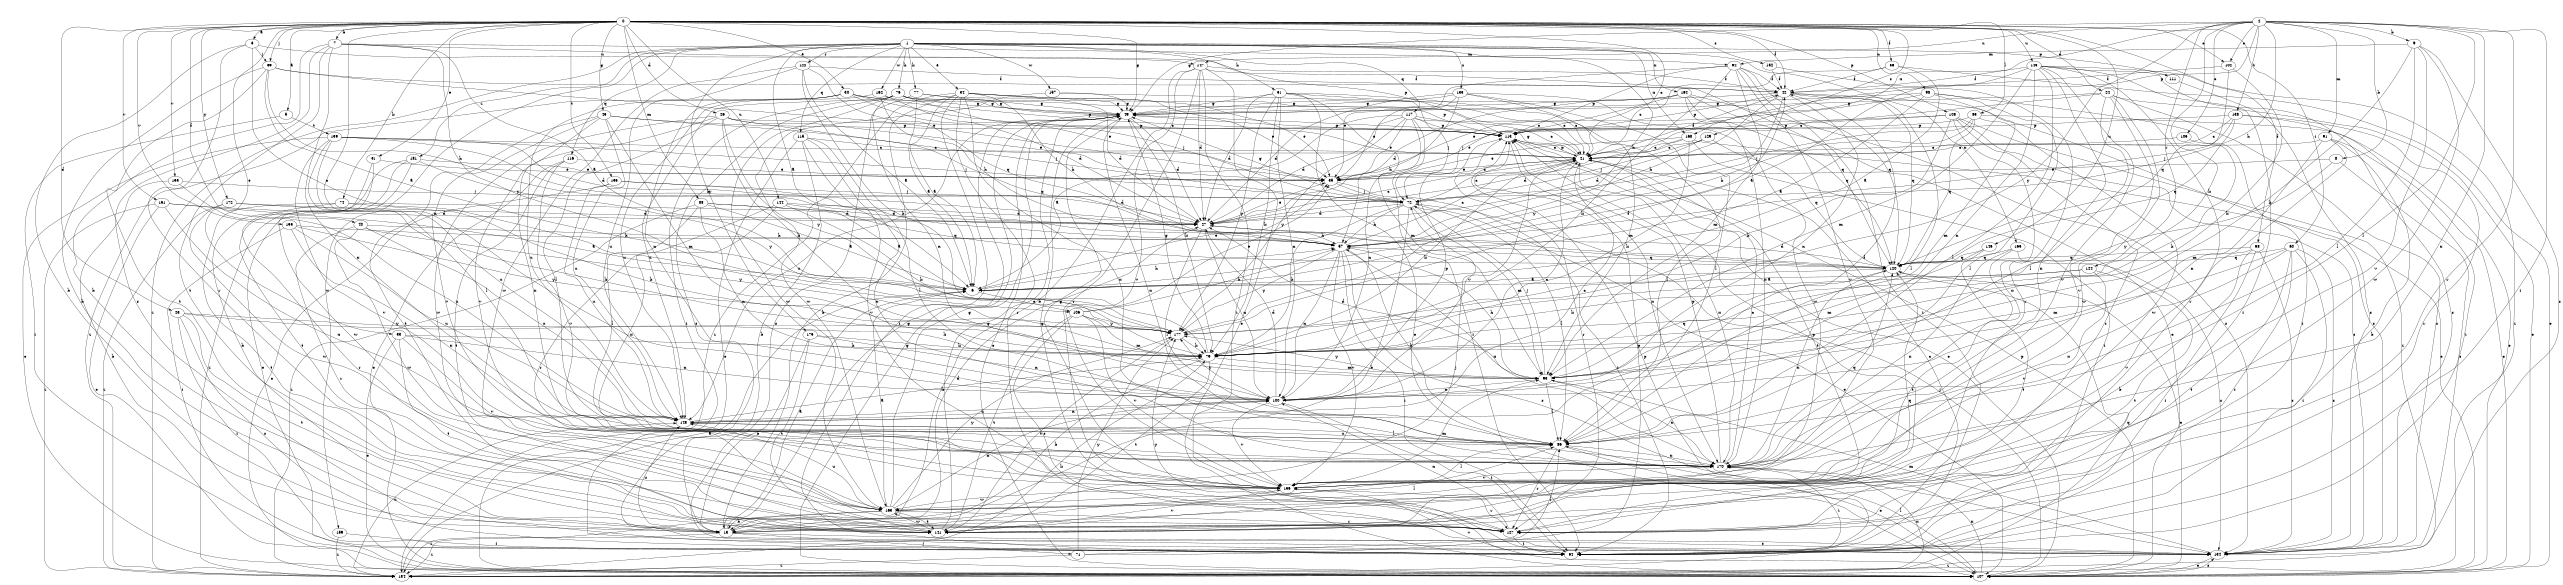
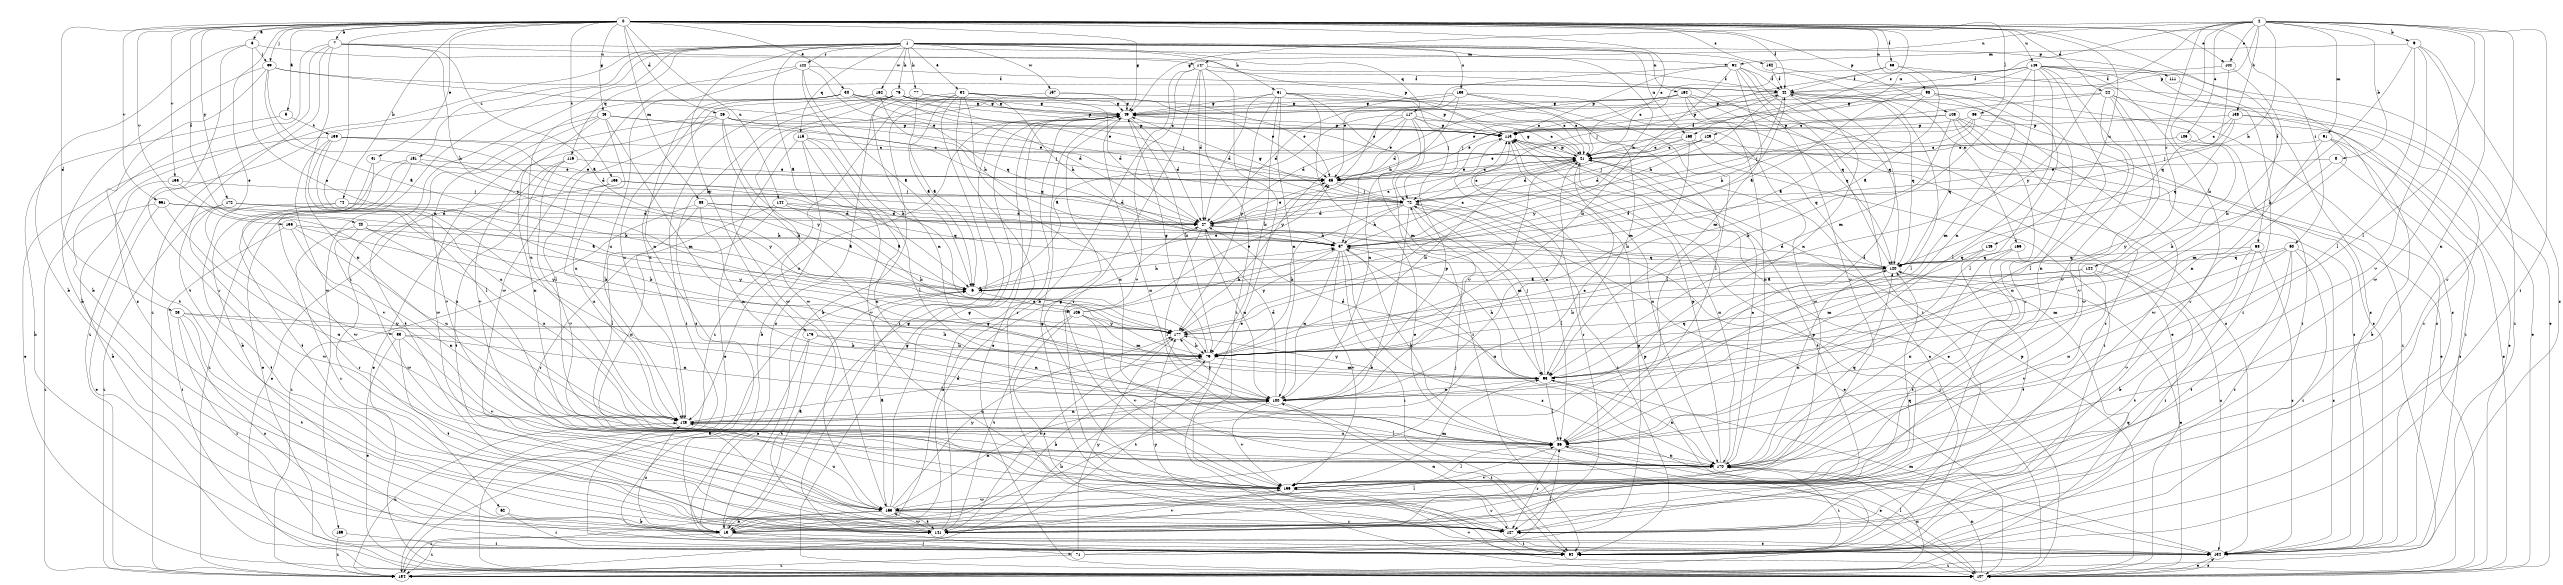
  strict digraph {
    0
    3
    5
    7
    21
    23
    24
    26
    30
    31
    33
    36
    n13 [label=68]
    40
    42
    45
    49
    60
    69
    74
    85
    88
    98
    100
    102
    108
    129
    132
    135
    143
    144
    146
-   151
+   151 [label=651]
    153
    155
    172
    127
    147
    13
    106
    64
    139
    6
    113
    170
    177
    92
    134
    141
    79
    35
    86
    156
    163
    107
    120
    184
    148
    57
    72
    93
    27
    1
    34
    51
+   62
    76
    77
    111
    115
    116
    117
    122
    133
    157
    159
    162
    164
    165
    168
    175
    181
    2
    8
    9
    91
    105
    124
    138
    71
    0 -> 3 [label=a]
    0 -> 5 [label=a]
    0 -> 7 [label=b]
    0 -> 21 [label=c]
    0 -> 23 [label=d]
    0 -> 24 [label=d]
    0 -> 26 [label=d]
    0 -> 30 [label=e]
    0 -> 31 [label=e]
    0 -> 33 [label=e]
    0 -> 36 [label=f]
    0 -> n13 [label=f]
    0 -> 40 [label=f]
    0 -> 42 [label=f]
    0 -> 45 [label=g]
    0 -> 49 [label=g]
    0 -> 60 [label=i]
    0 -> 69 [label=j]
    0 -> 74 [label=k]
    0 -> 85 [label=l]
    0 -> 88 [label=m]
    0 -> 98 [label=n]
    0 -> 100 [label=n]
    0 -> 102 [label=o]
    0 -> 108 [label=p]
    0 -> 129 [label=s]
    0 -> 132 [label=s]
    0 -> 135 [label=t]
    0 -> 143 [label=u]
    0 -> 144 [label=u]
    0 -> 146 [label=u]
    0 -> 151 [label=v]
    0 -> 153 [label=v]
    0 -> 155 [label=v]
    0 -> 172 [label=y]
    3 -> 69 [label=j]
    3 -> 127 [label=r]
    3 -> 147 [label=u]
    3 -> 13 [label=b]
    3 -> 106 [label=o]
-   5 -> 64 [label=i]
+   5 -> 64 [label=k]
    5 -> 139 [label=t]
    7 -> 13 [label=b]
    7 -> 6 [label=a]
    7 -> 113 [label=p]
    7 -> 170 [label=x]
    7 -> 177 [label=y]
    7 -> 92 [label=m]
    7 -> 134 [label=s]
    7 -> 141 [label=t]
    21 -> 42 [label=f]
    21 -> 49 [label=g]
    21 -> 100 [label=v]
    21 -> 113 [label=p]
    21 -> 170 [label=x]
    21 -> 141 [label=t]
    21 -> 79 [label=k]
    21 -> 35 [label=e]
    23 -> 64 [label=i]
    23 -> 177 [label=y]
    23 -> 134 [label=s]
    23 -> 141 [label=t]
    23 -> 79 [label=k]
    24 -> 21 [label=c]
    24 -> 49 [label=g]
    24 -> 134 [label=s]
    24 -> 86 [label=l]
    24 -> 156 [label=v]
    24 -> 163 [label=w]
    24 -> 107 [label=o]
    26 -> 113 [label=p]
    26 -> 177 [label=y]
    26 -> 79 [label=k]
    26 -> 35 [label=e]
    26 -> 86 [label=l]
    26 -> 156 [label=v]
    26 -> 163 [label=w]
    26 -> 120 [label=q]
    30 -> 21 [label=c]
    30 -> 49 [label=g]
    30 -> 100 [label=n]
    30 -> 113 [label=p]
    30 -> 35 [label=e]
    30 -> 184 [label=z]
    30 -> 148 [label=u]
    31 -> 141 [label=t]
    31 -> 35 [label=e]
    31 -> 163 [label=w]
    33 -> 100 [label=n]
    33 -> 141 [label=t]
    33 -> 79 [label=k]
    33 -> 156 [label=v]
    33 -> 107 [label=o]
    36 -> 21 [label=c]
    36 -> 42 [label=f]
    36 -> 6 [label=a]
    36 -> 107 [label=o]
    n13 -> 13 [label=b]
    n13 -> 64 [label=i]
    n13 -> 134 [label=s]
    n13 -> 156 [label=v]
    n13 -> 120 [label=q]
    40 -> 127 [label=r]
    40 -> 177 [label=y]
    40 -> 163 [label=w]
    40 -> 148 [label=u]
    40 -> 57 [label=h]
    42 -> 49 [label=g]
    42 -> 100 [label=n]
    42 -> 113 [label=p]
    42 -> 177 [label=y]
    42 -> 134 [label=s]
    42 -> 86 [label=l]
    42 -> 120 [label=q]
    42 -> 57 [label=h]
    45 -> 113 [label=p]
    45 -> 170 [label=x]
    45 -> 141 [label=t]
    45 -> 156 [label=v]
    45 -> 148 [label=u]
    45 -> 72 [label=j]
    45 -> 93 [label=m]
    49 -> 113 [label=p]
    49 -> 170 [label=x]
    49 -> 79 [label=k]
    49 -> 107 [label=o]
    49 -> 148 [label=u]
    49 -> 27 [label=d]
    60 -> 127 [label=r]
    60 -> 64 [label=i]
    60 -> 170 [label=x]
    60 -> 134 [label=s]
    60 -> 141 [label=t]
    60 -> 120 [label=q]
    60 -> 93 [label=m]
    69 -> 42 [label=f]
    69 -> 13 [label=b]
    69 -> 6 [label=a]
    69 -> 141 [label=t]
    69 -> 35 [label=e]
    69 -> 57 [label=h]
    74 -> 127 [label=r]
    74 -> 141 [label=t]
    74 -> 79 [label=k]
    74 -> 27 [label=d]
    85 -> 113 [label=p]
    85 -> 163 [label=w]
    85 -> 107 [label=o]
    85 -> 120 [label=q]
    85 -> 57 [label=h]
    85 -> 72 [label=j]
    88 -> 100 [label=n]
    88 -> 6 [label=a]
    88 -> 86 [label=l]
    88 -> 120 [label=q]
    88 -> 184 [label=z]
    88 -> 27 [label=d]
    98 -> 49 [label=g]
    98 -> 64 [label=i]
    98 -> 6 [label=a]
    98 -> 35 [label=e]
    98 -> 86 [label=l]
    98 -> 93 [label=m]
    100 -> 21 [label=c]
    100 -> 64 [label=i]
    100 -> 113 [label=p]
    100 -> 177 [label=y]
    100 -> 156 [label=v]
    100 -> 148 [label=u]
    100 -> 27 [label=d]
    102 -> 42 [label=f]
    102 -> 79 [label=k]
    102 -> 120 [label=q]
    108 -> 127 [label=r]
    108 -> 113 [label=p]
    108 -> 170 [label=x]
    108 -> 134 [label=s]
    108 -> 79 [label=k]
    108 -> 35 [label=e]
    108 -> 184 [label=z]
    129 -> 21 [label=c]
    129 -> 120 [label=q]
    129 -> 72 [label=j]
    129 -> 27 [label=d]
    132 -> 42 [label=f]
    132 -> 127 [label=r]
    135 -> 107 [label=o]
    135 -> 148 [label=u]
    135 -> 72 [label=j]
    135 -> 27 [label=d]
    143 -> 42 [label=f]
    143 -> 100 [label=n]
    143 -> 127 [label=r]
    143 -> 64 [label=i]
    143 -> 6 [label=a]
    143 -> 170 [label=x]
    143 -> 134 [label=s]
    143 -> 86 [label=l]
    143 -> 156 [label=v]
    143 -> 184 [label=z]
    143 -> 93 [label=m]
    144 -> 127 [label=r]
    144 -> 6 [label=a]
    144 -> 170 [label=x]
    144 -> 79 [label=k]
    144 -> 27 [label=d]
    146 -> 141 [label=t]
    146 -> 120 [label=q]
    146 -> 93 [label=m]
    151 -> 6 [label=a]
    151 -> 170 [label=x]
    151 -> 107 [label=o]
    151 -> 184 [label=z]
    151 -> 27 [label=d]
    153 -> 13 [label=b]
    153 -> 148 [label=u]
    153 -> 72 [label=j]
    155 -> 64 [label=i]
    155 -> 170 [label=x]
    155 -> 177 [label=y]
    155 -> 148 [label=u]
    155 -> 57 [label=h]
    172 -> 79 [label=k]
    172 -> 163 [label=w]
    172 -> 184 [label=z]
    172 -> 27 [label=d]
    127 -> 49 [label=g]
    127 -> 100 [label=n]
    127 -> 64 [label=i]
    127 -> 113 [label=p]
    147 -> 42 [label=f]
    147 -> 127 [label=r]
    147 -> 13 [label=b]
    147 -> 64 [label=i]
    147 -> 156 [label=v]
    147 -> 107 [label=o]
    147 -> 120 [label=q]
    147 -> 27 [label=d]
    13 -> 49 [label=g]
    13 -> 6 [label=a]
    13 -> 134 [label=s]
    13 -> 86 [label=l]
    13 -> 184 [label=z]
    13 -> 148 [label=u]
    13 -> 72 [label=j]
    13 -> 27 [label=d]
    13 -> 71 [label=j]
    106 -> 177 [label=y]
    106 -> 134 [label=s]
    106 -> 141 [label=t]
    106 -> 35 [label=e]
    106 -> 156 [label=v]
    106 -> 57 [label=h]
    106 -> 93 [label=m]
    64 -> 21 [label=c]
    64 -> 177 [label=y]
    139 -> 21 [label=c]
    139 -> 86 [label=l]
    139 -> 156 [label=v]
    139 -> 107 [label=o]
    139 -> 148 [label=u]
    139 -> 57 [label=h]
-   139 -> 72 [label=j]
+   143 -> 72 [label=j]
    139 -> 27 [label=d]
    6 -> 106 [label=o]
    6 -> 35 [label=e]
    6 -> 57 [label=h]
    113 -> 21 [label=c]
    113 -> 127 [label=r]
    113 -> 170 [label=x]
    113 -> 107 [label=o]
    170 -> 21 [label=c]
    170 -> 64 [label=i]
    170 -> 113 [label=p]
    170 -> 156 [label=v]
    170 -> 120 [label=q]
    177 -> 42 [label=f]
    177 -> 141 [label=t]
    177 -> 79 [label=k]
    92 -> 42 [label=f]
    92 -> 64 [label=i]
    92 -> 113 [label=p]
    92 -> 79 [label=k]
    92 -> 35 [label=e]
    92 -> 156 [label=v]
    92 -> 120 [label=q]
    92 -> 93 [label=m]
    134 -> 107 [label=o]
    134 -> 184 [label=z]
    134 -> 93 [label=m]
    141 -> 49 [label=g]
    141 -> 156 [label=v]
    141 -> 163 [label=w]
    141 -> 120 [label=q]
    79 -> 49 [label=g]
    79 -> 13 [label=b]
    79 -> 141 [label=t]
    79 -> 93 [label=m]
    35 -> 21 [label=c]
    35 -> 64 [label=i]
    35 -> 72 [label=j]
    86 -> 127 [label=r]
    86 -> 170 [label=x]
    86 -> 107 [label=o]
    86 -> 148 [label=u]
    86 -> 57 [label=h]
    156 -> 49 [label=g]
    156 -> 127 [label=r]
    156 -> 86 [label=l]
    156 -> 163 [label=w]
    156 -> 93 [label=m]
    163 -> 49 [label=g]
    163 -> 100 [label=n]
    163 -> 127 [label=r]
    163 -> 13 [label=b]
    163 -> 6 [label=a]
    163 -> 177 [label=y]
    163 -> 141 [label=t]
    163 -> 184 [label=z]
    163 -> 148 [label=u]
    107 -> 49 [label=g]
    107 -> 113 [label=p]
    107 -> 170 [label=x]
    107 -> 134 [label=s]
    107 -> 86 [label=l]
    107 -> 156 [label=v]
    107 -> 72 [label=j]
    120 -> 6 [label=a]
    120 -> 170 [label=x]
    120 -> 107 [label=o]
    120 -> 27 [label=d]
    184 -> 6 [label=a]
    184 -> 113 [label=p]
    184 -> 170 [label=x]
    184 -> 79 [label=k]
    184 -> 120 [label=q]
    184 -> 148 [label=u]
    148 -> 21 [label=c]
    148 -> 42 [label=f]
    148 -> 100 [label=n]
    148 -> 79 [label=k]
    148 -> 86 [label=l]
    57 -> 21 [label=c]
    57 -> 100 [label=n]
    57 -> 64 [label=i]
    57 -> 170 [label=x]
    57 -> 177 [label=y]
    57 -> 134 [label=s]
    57 -> 156 [label=v]
    57 -> 120 [label=q]
    72 -> 21 [label=c]
    72 -> 49 [label=g]
    72 -> 13 [label=b]
    72 -> 79 [label=k]
    72 -> 86 [label=l]
    72 -> 107 [label=o]
    72 -> 57 [label=h]
    72 -> 93 [label=m]
    72 -> 27 [label=d]
    93 -> 100 [label=n]
    93 -> 170 [label=x]
    93 -> 177 [label=y]
    93 -> 86 [label=l]
    93 -> 120 [label=q]
    93 -> 57 [label=h]
    93 -> 72 [label=j]
    93 -> 27 [label=d]
    27 -> 21 [label=c]
    27 -> 100 [label=n]
    27 -> 35 [label=e]
    27 -> 86 [label=l]
    27 -> 57 [label=h]
    1 -> 6 [label=a]
    1 -> 184 [label=z]
    1 -> 57 [label=h]
    1 -> 34 [label=e]
    1 -> 51 [label=h]
+   1 -> 62 [label=i]
    1 -> 76 [label=k]
    1 -> 77 [label=k]
    1 -> 111 [label=p]
    1 -> 115 [label=q]
    1 -> 116 [label=q]
    1 -> 117 [label=q]
    1 -> 122 [label=r]
    1 -> 133 [label=s]
    1 -> 157 [label=w]
    1 -> 159 [label=w]
    1 -> 162 [label=w]
    1 -> 164 [label=x]
    1 -> 165 [label=x]
    1 -> 168 [label=x]
    1 -> 175 [label=y]
    1 -> 181 [label=z]
    34 -> 49 [label=g]
    34 -> 127 [label=r]
    34 -> 13 [label=b]
    34 -> 64 [label=i]
    34 -> 6 [label=a]
    34 -> 170 [label=x]
    34 -> 35 [label=e]
    34 -> 184 [label=z]
    34 -> 57 [label=h]
    34 -> 27 [label=d]
    51 -> 21 [label=c]
    51 -> 49 [label=g]
    51 -> 100 [label=n]
    51 -> 177 [label=y]
    51 -> 79 [label=k]
    51 -> 107 [label=o]
    51 -> 72 [label=j]
    51 -> 93 [label=m]
    51 -> 27 [label=d]
+   62 -> 13 [label=b]
+   62 -> 64 [label=i]
    76 -> 21 [label=c]
    76 -> 49 [label=g]
    76 -> 100 [label=n]
    76 -> 64 [label=i]
    76 -> 113 [label=p]
    76 -> 134 [label=s]
    76 -> 163 [label=w]
    76 -> 148 [label=u]
    76 -> 72 [label=j]
    77 -> 49 [label=g]
    77 -> 6 [label=a]
    77 -> 134 [label=s]
    77 -> 35 [label=e]
    111 -> 134 [label=s]
    115 -> 21 [label=c]
    115 -> 13 [label=b]
    115 -> 170 [label=x]
    115 -> 86 [label=l]
    115 -> 156 [label=v]
    115 -> 107 [label=o]
    116 -> 141 [label=t]
    116 -> 35 [label=e]
    116 -> 156 [label=v]
    116 -> 107 [label=o]
    117 -> 21 [label=c]
    117 -> 100 [label=n]
    117 -> 64 [label=i]
    117 -> 6 [label=a]
    117 -> 113 [label=p]
    117 -> 177 [label=y]
    117 -> 35 [label=e]
    117 -> 86 [label=l]
    117 -> 27 [label=d]
    122 -> 42 [label=f]
    122 -> 6 [label=a]
    122 -> 79 [label=k]
    122 -> 163 [label=w]
    122 -> 120 [label=q]
    122 -> 148 [label=u]
    133 -> 49 [label=g]
    133 -> 35 [label=e]
    133 -> 86 [label=l]
    133 -> 163 [label=w]
    133 -> 57 [label=h]
    133 -> 93 [label=m]
    133 -> 27 [label=d]
    157 -> 21 [label=c]
    157 -> 49 [label=g]
    157 -> 163 [label=w]
    159 -> 64 [label=i]
    159 -> 184 [label=z]
    162 -> 49 [label=g]
    162 -> 148 [label=u]
    162 -> 57 [label=h]
    162 -> 27 [label=d]
    164 -> 49 [label=g]
    164 -> 170 [label=x]
    164 -> 134 [label=s]
    164 -> 107 [label=o]
    164 -> 120 [label=q]
    164 -> 72 [label=j]
    164 -> 27 [label=d]
    165 -> 170 [label=x]
    165 -> 134 [label=s]
    165 -> 141 [label=t]
    165 -> 120 [label=q]
    168 -> 21 [label=c]
    168 -> 64 [label=i]
    168 -> 79 [label=k]
    168 -> 35 [label=e]
    168 -> 107 [label=o]
    168 -> 27 [label=d]
    175 -> 100 [label=n]
    175 -> 13 [label=b]
    175 -> 141 [label=t]
    175 -> 79 [label=k]
    181 -> 13 [label=b]
    181 -> 177 [label=y]
    181 -> 35 [label=e]
    181 -> 107 [label=o]
    181 -> 184 [label=z]
    2 -> 49 [label=g]
    2 -> 102 [label=o]
    2 -> 127 [label=r]
    2 -> 147 [label=u]
    2 -> 64 [label=i]
    2 -> 113 [label=p]
    2 -> 170 [label=x]
    2 -> 177 [label=y]
    2 -> 79 [label=k]
    2 -> 86 [label=l]
    2 -> 57 [label=h]
    2 -> 168 [label=x]
    2 -> 8 [label=b]
    2 -> 9 [label=b]
    2 -> 91 [label=m]
    2 -> 105 [label=o]
    2 -> 124 [label=r]
    2 -> 138 [label=t]
    8 -> 177 [label=y]
    8 -> 134 [label=s]
    8 -> 35 [label=e]
    9 -> 92 [label=m]
    9 -> 134 [label=s]
    9 -> 79 [label=k]
    9 -> 86 [label=l]
    9 -> 156 [label=v]
    9 -> 163 [label=w]
    91 -> 21 [label=c]
    91 -> 100 [label=n]
    91 -> 13 [label=b]
    91 -> 107 [label=o]
    91 -> 93 [label=m]
    105 -> 21 [label=c]
    105 -> 79 [label=k]
    124 -> 6 [label=a]
    124 -> 141 [label=t]
    124 -> 79 [label=k]
    124 -> 156 [label=v]
    138 -> 21 [label=c]
    138 -> 127 [label=r]
    138 -> 64 [label=i]
    138 -> 113 [label=p]
    138 -> 120 [label=q]
    138 -> 72 [label=j]
    71 -> 113 [label=p]
    71 -> 177 [label=y]
    71 -> 86 [label=l]
    71 -> 184 [label=z]
  }
